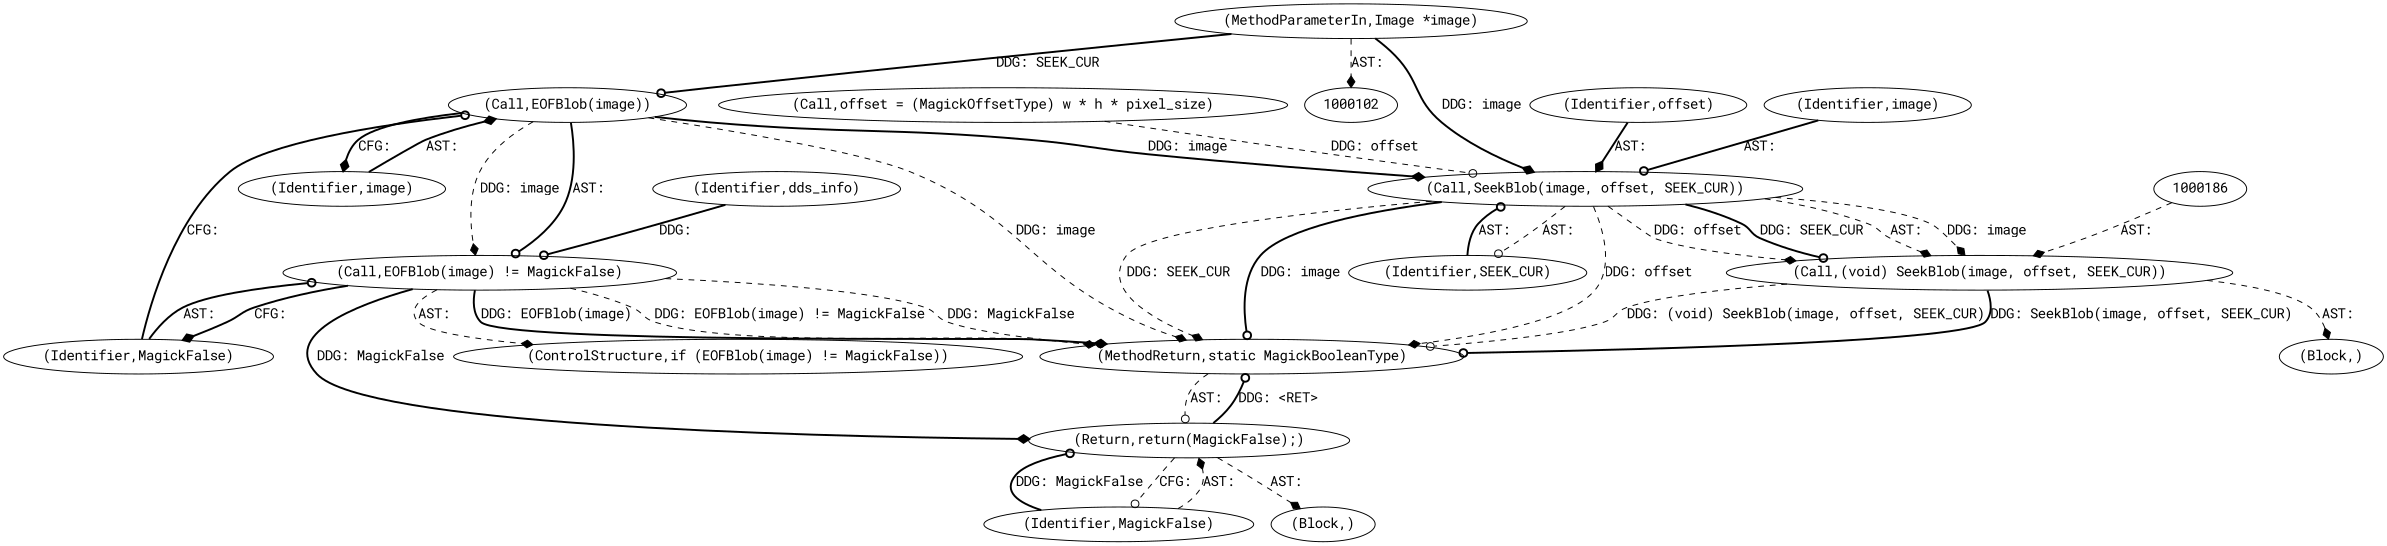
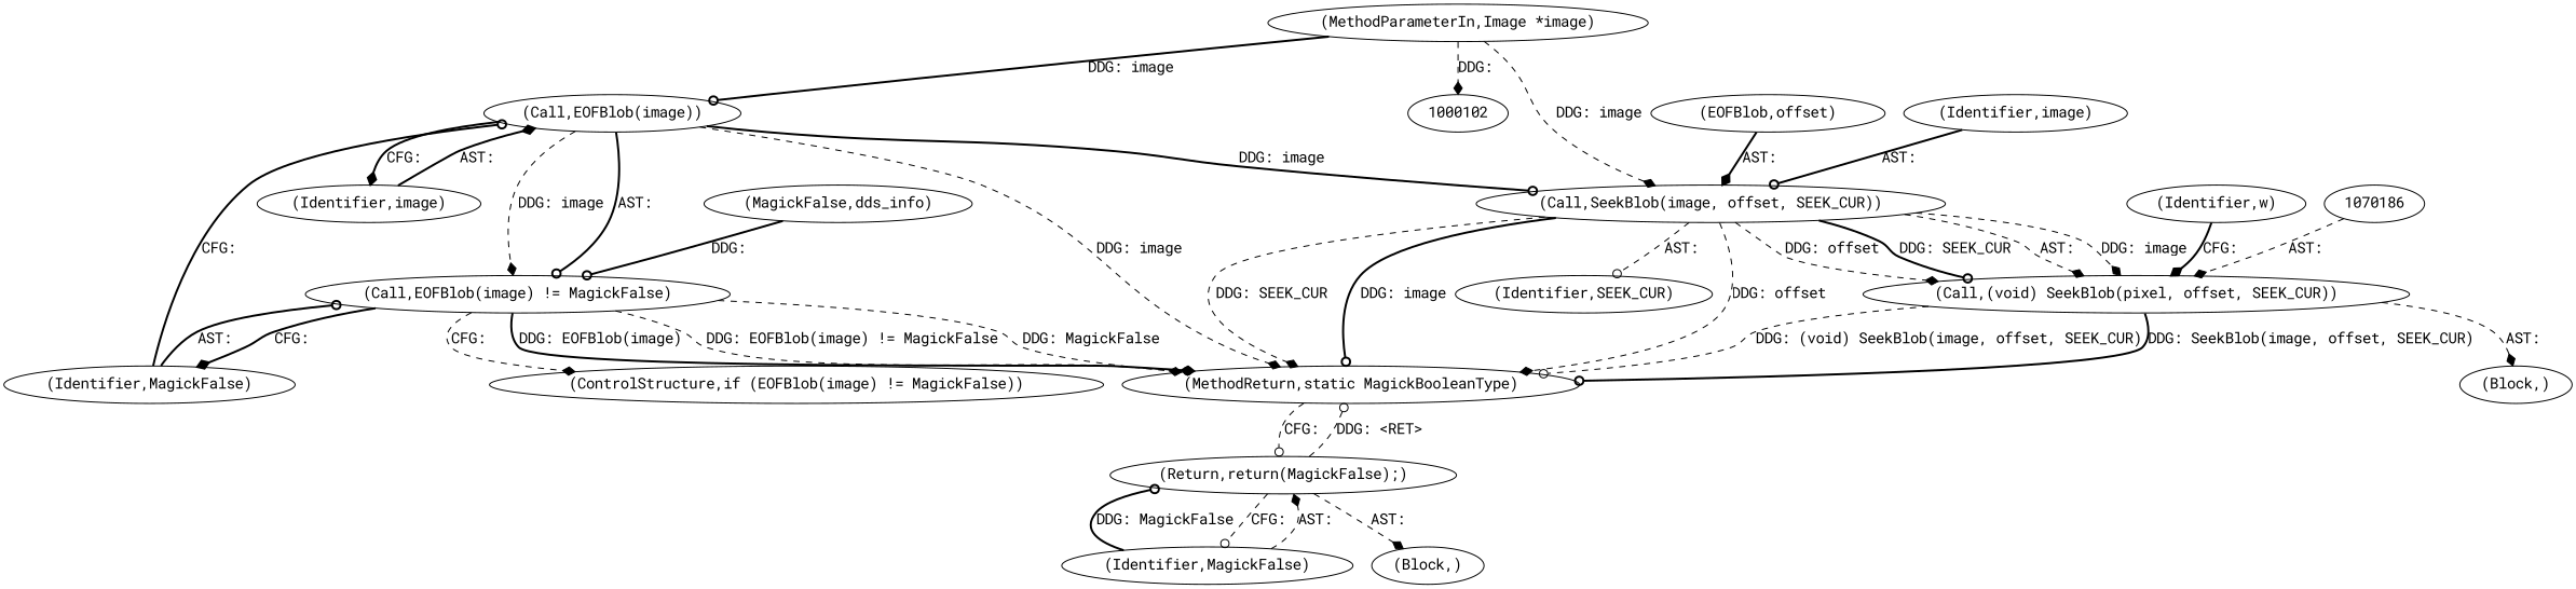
  digraph {
    fontname="Roboto Mono"
    node [fontname="Roboto Mono"]
    edge [arrowhead=diamond fontname="Roboto Mono" style=dashed]
    n1 [label="(Call,EOFBlob(image))"]
    n2 [label="(Call,EOFBlob(image) != MagickFalse)"]
    n3 [label="(Call,SeekBlob(image, offset, SEEK_CUR))"]
    n4 [label="(Identifier,image)"]
    n5 [label="(MethodReturn,static MagickBooleanType)"]
    n6 [label="(Return,return(MagickFalse);)"]
    n7 [label="(ControlStructure,if (EOFBlob(image) != MagickFalse))"]
    n8 [label="(Identifier,MagickFalse)"]
-   n9 [label="(Call,(void) SeekBlob(image, offset, SEEK_CUR))"]
+   n9 [label="(Call,(void) SeekBlob(pixel, offset, SEEK_CUR))"]
    n10 [label="(Identifier,SEEK_CUR)"]
    n11 [label="(MethodParameterIn,Image *image)"]
    1000102
    n13 [label="(Identifier,MagickFalse)"]
    n14 [label="(Block,)"]
    n15 [label="(Block,)"]
-   n16 [label="(Identifier,offset)"]
-   n17 [label="(Identifier,dds_info)"]
+   n16 [label="(EOFBlob,offset)"]
+   n17 [label="(MagickFalse,dds_info)"]
+   n18 [label="(Identifier,w)"]
    n19 [label="(Identifier,image)"]
-   n20 [label="(Call,offset = (MagickOffsetType) w * h * pixel_size)"]
-   1000186
+   1000186 [label=1070186]
    n1 -> n2 [arrowhead=odot label="AST: " style=bold]
    n1 -> n2 [label="DDG: image"]
-   n1 -> n3 [label="DDG: image" style=bold]
+   n1 -> n3 [arrowhead=odot label="DDG: image" style=bold]
    n1 -> n4 [label="CFG: " style=bold]
    n1 -> n5 [label="DDG: image"]
    n2 -> n5 [label="DDG: EOFBlob(image)" style=bold]
    n2 -> n5 [arrowhead=odot label="DDG: EOFBlob(image) != MagickFalse"]
    n2 -> n5 [label="DDG: MagickFalse"]
-   n2 -> n6 [label="DDG: MagickFalse" style=bold]
-   n2 -> n7 [label="AST: "]
+   n2 -> n7 [label="CFG: "]
    n2 -> n8 [label="CFG: " style=bold]
    n3 -> n5 [label="DDG: SEEK_CUR"]
    n3 -> n5 [arrowhead=odot label="DDG: image" style=bold]
    n3 -> n5 [label="DDG: offset"]
    n3 -> n9 [label="AST: "]
    n3 -> n9 [label="DDG: image"]
    n3 -> n9 [label="DDG: offset"]
    n3 -> n9 [arrowhead=odot label="DDG: SEEK_CUR" style=bold]
    n3 -> n10 [arrowhead=odot label="AST: "]
    n4 -> n1 [label="AST: " style=bold]
-   n5 -> n6 [arrowhead=odot label="AST: "]
-   n6 -> n5 [arrowhead=odot label="DDG: <RET>" style=bold]
+   n5 -> n6 [arrowhead=odot label="CFG: "]
+   n6 -> n5 [arrowhead=odot label="DDG: <RET>"]
    n6 -> n13 [arrowhead=odot label="CFG: "]
    n6 -> n14 [label="AST: "]
    n8 -> n1 [arrowhead=odot label="CFG: " style=bold]
    n8 -> n2 [arrowhead=odot label="AST: " style=bold]
    n9 -> n5 [arrowhead=odot label="DDG: (void) SeekBlob(image, offset, SEEK_CUR)"]
    n9 -> n5 [arrowhead=odot label="DDG: SeekBlob(image, offset, SEEK_CUR)" style=bold]
    n9 -> n15 [label="AST: "]
-   n10 -> n3 [arrowhead=odot label="AST: " style=bold]
-   n11 -> n1 [arrowhead=odot label="DDG: SEEK_CUR" style=bold]
-   n11 -> n3 [label="DDG: image" style=bold]
-   n11 -> 1000102 [label="AST: "]
+   n11 -> n1 [arrowhead=odot label="DDG: image" style=bold]
+   n11 -> n3 [label="DDG: image"]
+   n11 -> 1000102 [label="DDG: "]
    n13 -> n6 [label="AST: "]
    n13 -> n6 [arrowhead=odot label="DDG: MagickFalse" style=bold]
    n16 -> n3 [label="AST: " style=bold]
    n17 -> n2 [arrowhead=odot label="DDG: " style=bold]
+   n18 -> n9 [label="CFG: " style=bold]
    n19 -> n3 [arrowhead=odot label="AST: " style=bold]
-   n20 -> n3 [arrowhead=odot label="DDG: offset"]
    1000186 -> n9 [label="AST: "]
  }
